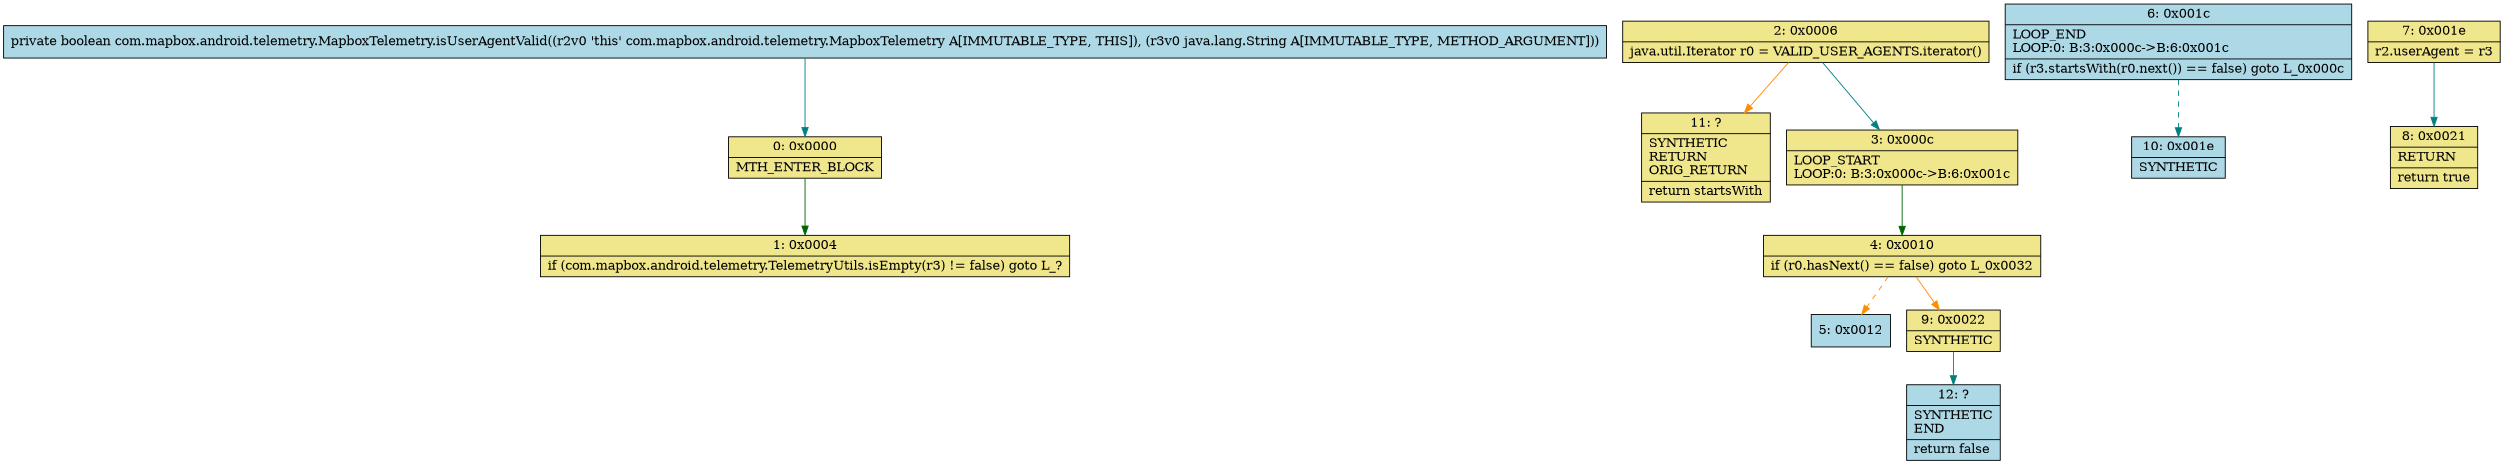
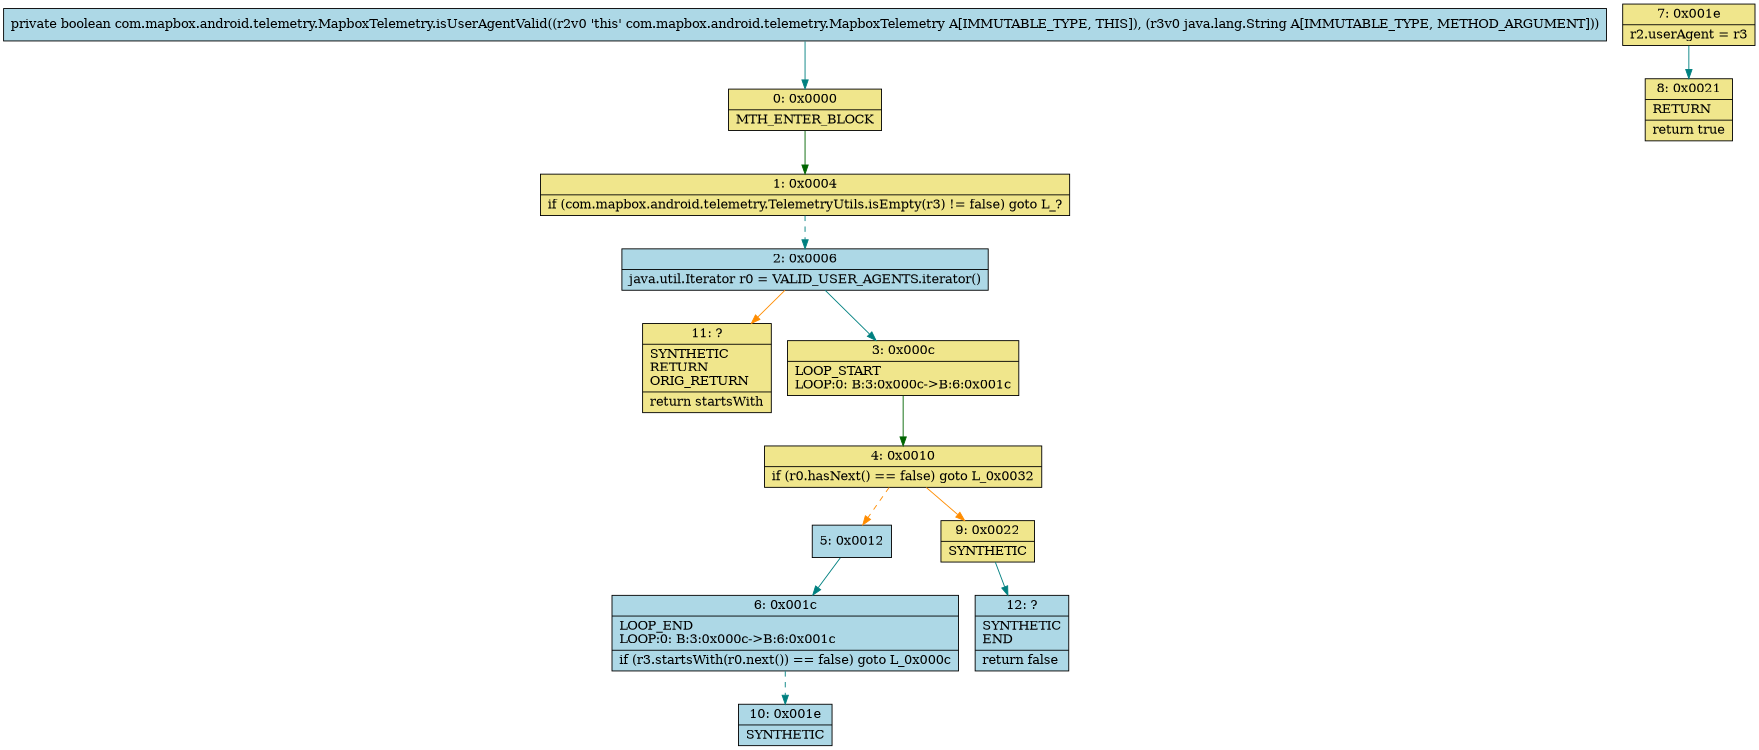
  digraph {
    node [fillcolor=khaki shape=record style=filled]
    edge [color=teal]
    n1 [label="{0\:\ 0x0000|MTH_ENTER_BLOCK\l}"]
    n2 [label="{1\:\ 0x0004|if (com.mapbox.android.telemetry.TelemetryUtils.isEmpty(r3) != false) goto L_?\l}"]
-   n3 [label="{2\:\ 0x0006|java.util.Iterator r0 = VALID_USER_AGENTS.iterator()\l}"]
+   n3 [fillcolor=lightblue label="{2\:\ 0x0006|java.util.Iterator r0 = VALID_USER_AGENTS.iterator()\l}"]
    n4 [label="{11\:\ ?|SYNTHETIC\lRETURN\lORIG_RETURN\l|return startsWith\l}"]
    n5 [label="{3\:\ 0x000c|LOOP_START\lLOOP:0: B:3:0x000c\-\>B:6:0x001c\l}"]
    n6 [label="{4\:\ 0x0010|if (r0.hasNext() == false) goto L_0x0032\l}"]
    n7 [fillcolor=lightblue label="{5\:\ 0x0012}"]
    n8 [label="{9\:\ 0x0022|SYNTHETIC\l}"]
    n9 [fillcolor=lightblue label="{6\:\ 0x001c|LOOP_END\lLOOP:0: B:3:0x000c\-\>B:6:0x001c\l|if (r3.startsWith(r0.next()) == false) goto L_0x000c\l}"]
    n10 [fillcolor=lightblue label="{12\:\ ?|SYNTHETIC\lEND\l|return false\l}"]
    n11 [fillcolor=lightblue label="{10\:\ 0x001e|SYNTHETIC\l}"]
    n12 [label="{7\:\ 0x001e|r2.userAgent = r3\l}"]
    n13 [label="{8\:\ 0x0021|RETURN\l|return true\l}"]
    n14 [fillcolor=lightblue label="{private boolean com.mapbox.android.telemetry.MapboxTelemetry.isUserAgentValid((r2v0 'this' com.mapbox.android.telemetry.MapboxTelemetry A[IMMUTABLE_TYPE, THIS]), (r3v0 java.lang.String A[IMMUTABLE_TYPE, METHOD_ARGUMENT])) }"]
    n1 -> n2 [color=darkgreen]
+   n2 -> n3 [style=dashed]
    n3 -> n4 [color=darkorange]
    n3 -> n5
    n5 -> n6 [color=darkgreen]
    n6 -> n7 [color=darkorange style=dashed]
    n6 -> n8 [color=darkorange]
+   n7 -> n9
    n8 -> n10
    n9 -> n11 [style=dashed]
    n12 -> n13
    n14 -> n1
  }
